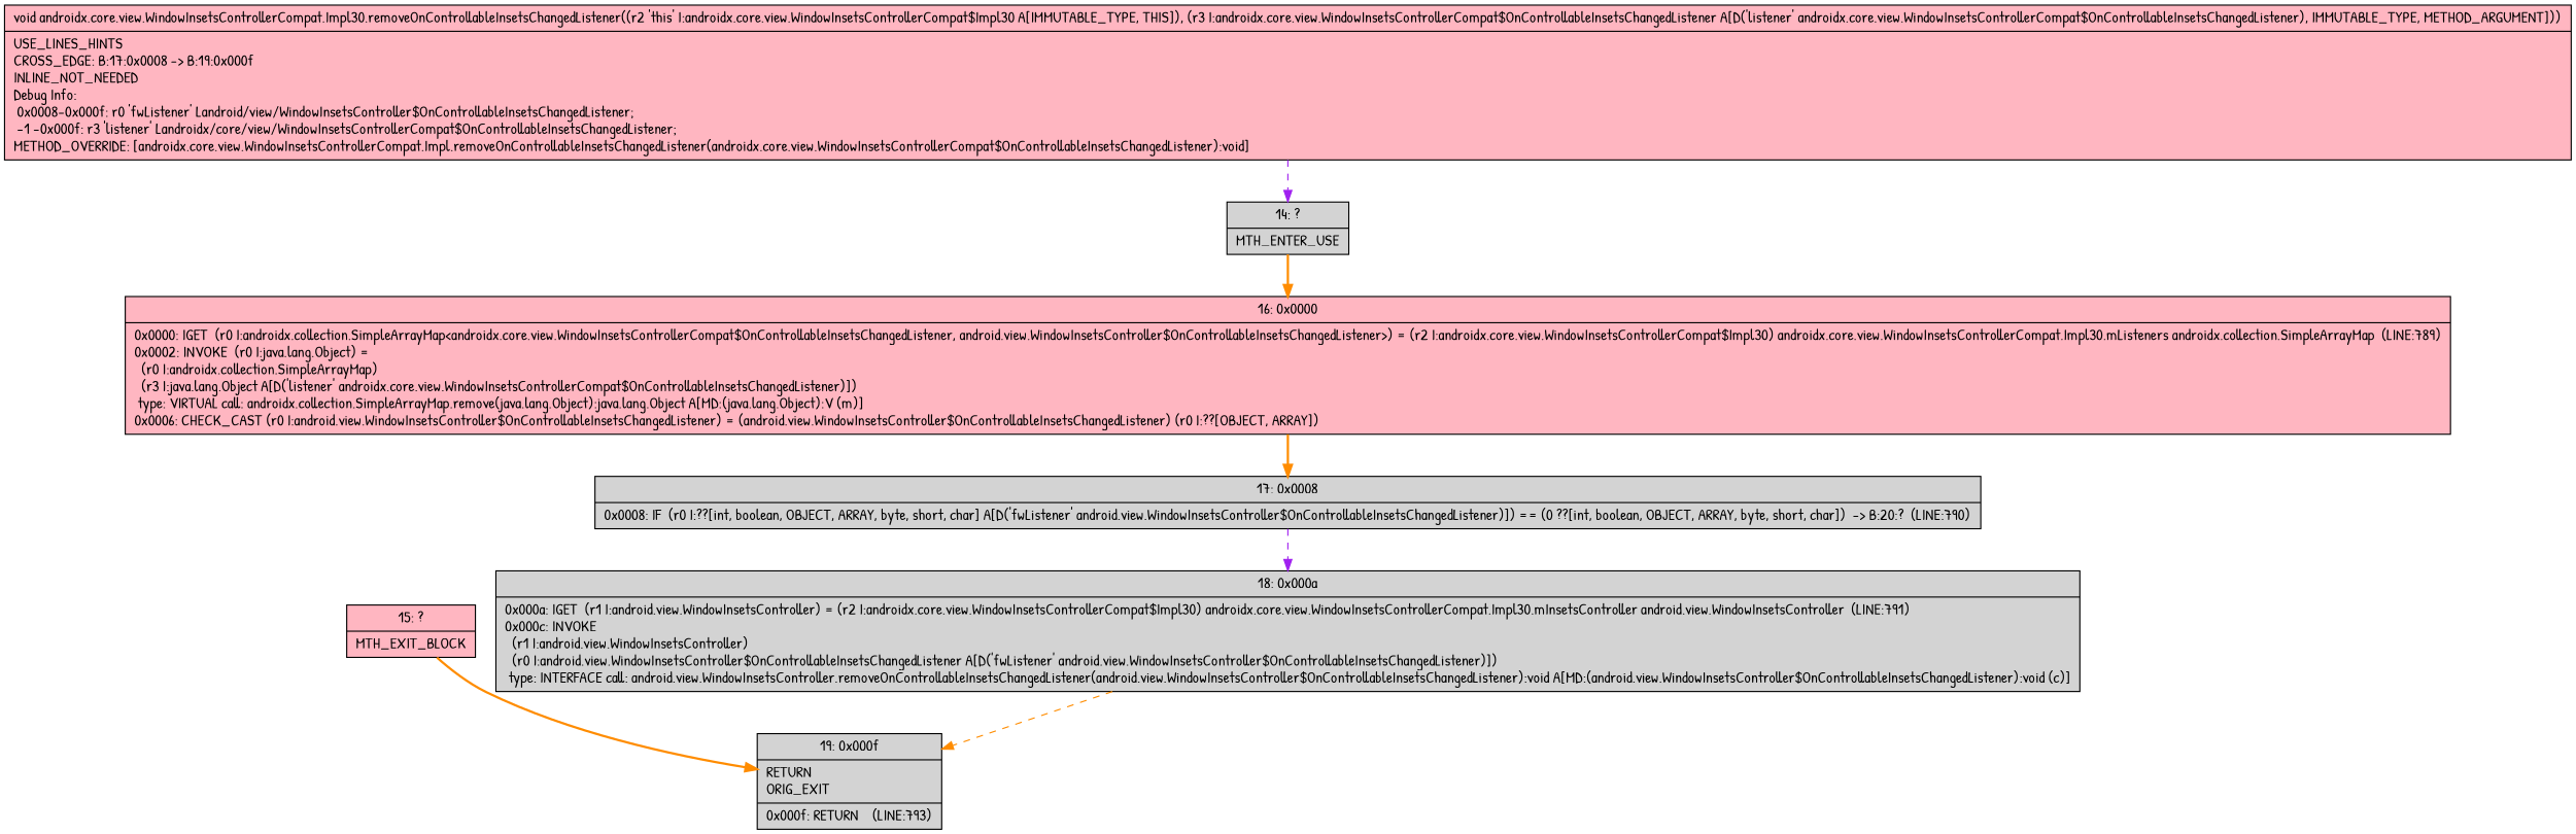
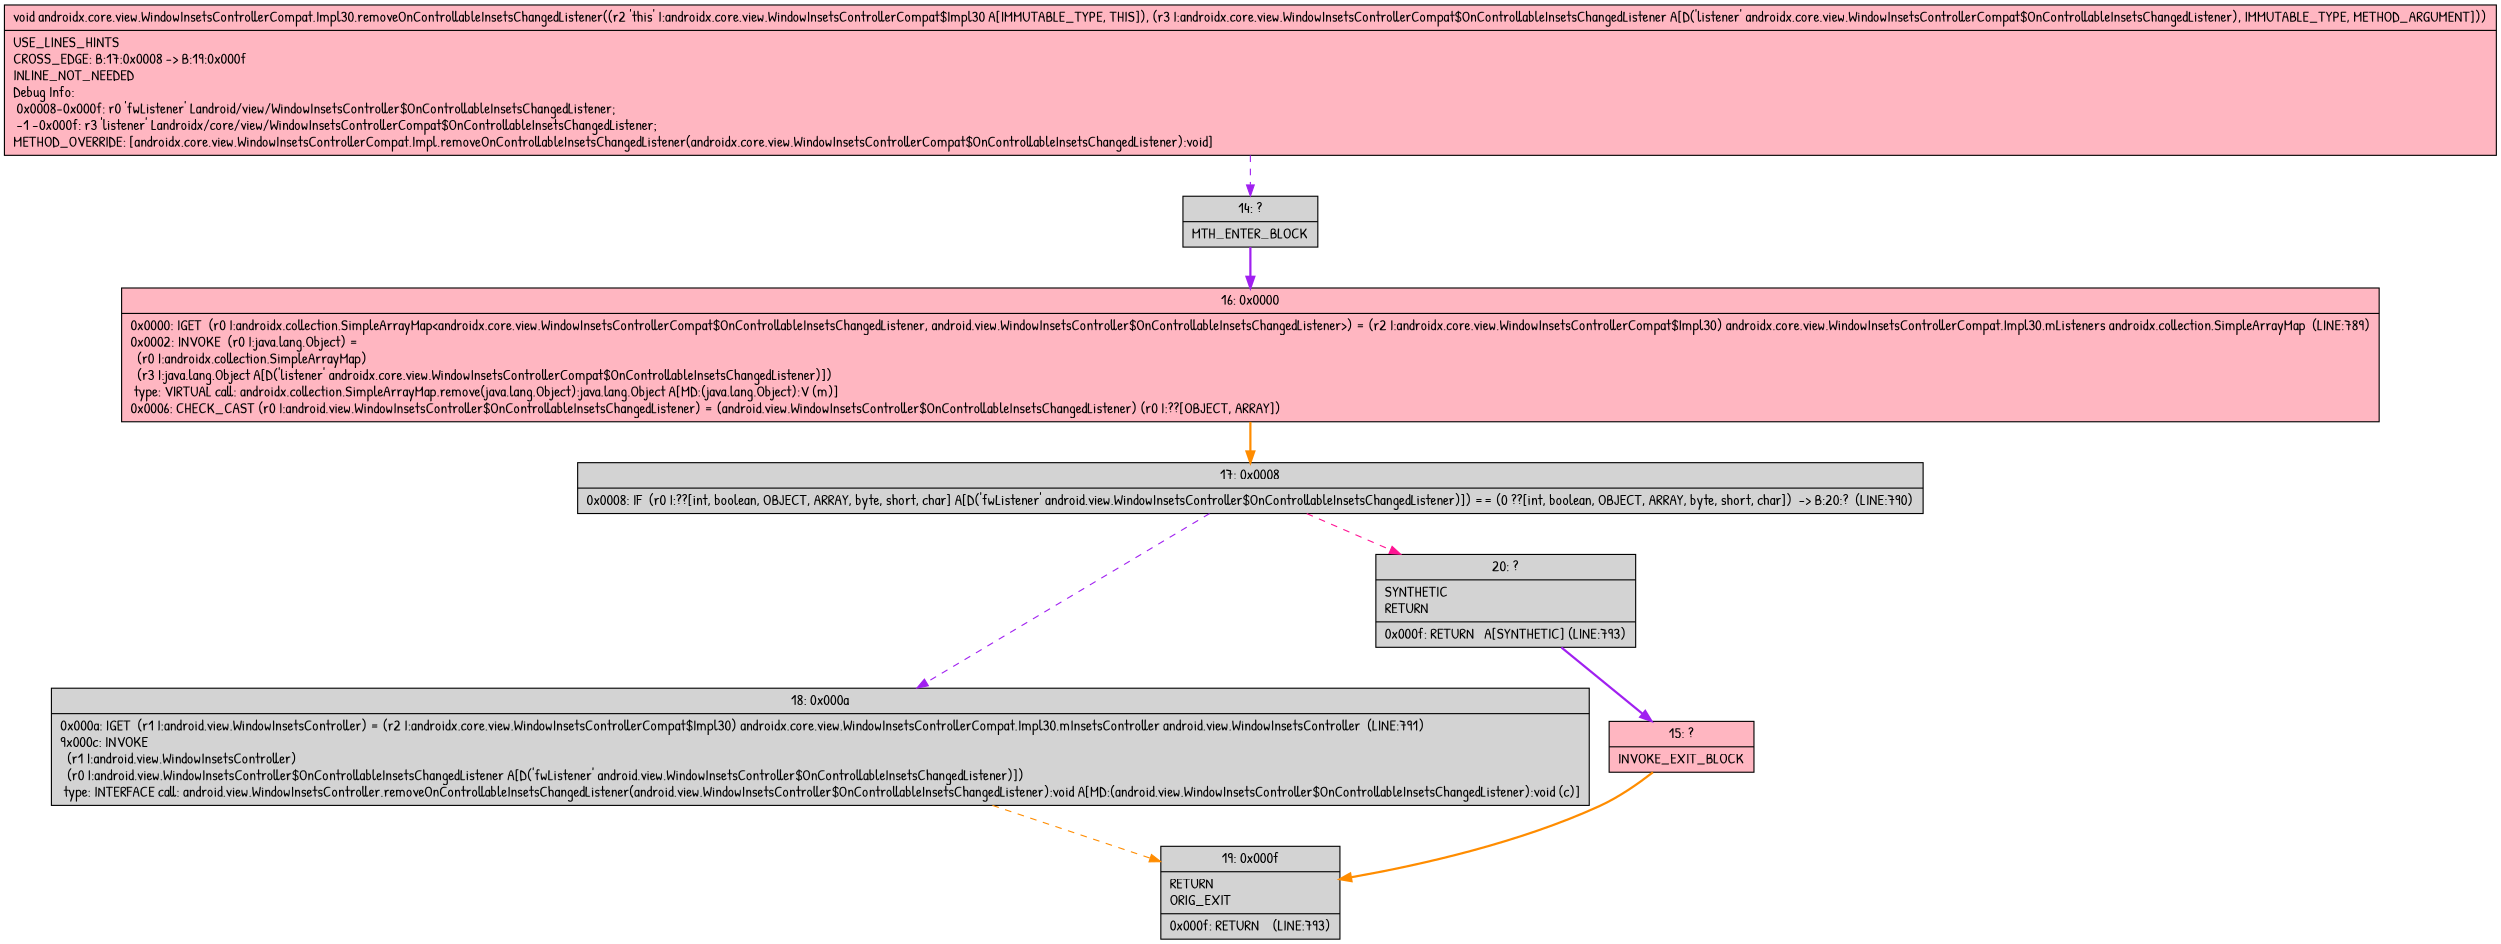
  digraph {
    fontname="Patrick Hand"
    node [fillcolor=lightgrey fontname="Patrick Hand" shape=record style=filled]
    edge [color=darkorange fontname="Patrick Hand" style=bold]
-   n1 [label="{14\:\ ?|MTH_ENTER_USE\l}"]
+   n1 [label="{14\:\ ?|MTH_ENTER_BLOCK\l}"]
    n2 [fillcolor=lightpink label="{16\:\ 0x0000|0x0000: IGET  (r0 I:androidx.collection.SimpleArrayMap\<androidx.core.view.WindowInsetsControllerCompat$OnControllableInsetsChangedListener, android.view.WindowInsetsController$OnControllableInsetsChangedListener\>) = (r2 I:androidx.core.view.WindowInsetsControllerCompat$Impl30) androidx.core.view.WindowInsetsControllerCompat.Impl30.mListeners androidx.collection.SimpleArrayMap  (LINE:789)\l0x0002: INVOKE  (r0 I:java.lang.Object) = \l  (r0 I:androidx.collection.SimpleArrayMap)\l  (r3 I:java.lang.Object A[D('listener' androidx.core.view.WindowInsetsControllerCompat$OnControllableInsetsChangedListener)])\l type: VIRTUAL call: androidx.collection.SimpleArrayMap.remove(java.lang.Object):java.lang.Object A[MD:(java.lang.Object):V (m)]\l0x0006: CHECK_CAST (r0 I:android.view.WindowInsetsController$OnControllableInsetsChangedListener) = (android.view.WindowInsetsController$OnControllableInsetsChangedListener) (r0 I:??[OBJECT, ARRAY]) \l}"]
    n3 [label="{17\:\ 0x0008|0x0008: IF  (r0 I:??[int, boolean, OBJECT, ARRAY, byte, short, char] A[D('fwListener' android.view.WindowInsetsController$OnControllableInsetsChangedListener)]) == (0 ??[int, boolean, OBJECT, ARRAY, byte, short, char])  \-\> B:20:?  (LINE:790)\l}"]
-   n4 [label="{18\:\ 0x000a|0x000a: IGET  (r1 I:android.view.WindowInsetsController) = (r2 I:androidx.core.view.WindowInsetsControllerCompat$Impl30) androidx.core.view.WindowInsetsControllerCompat.Impl30.mInsetsController android.view.WindowInsetsController  (LINE:791)\l0x000c: INVOKE  \l  (r1 I:android.view.WindowInsetsController)\l  (r0 I:android.view.WindowInsetsController$OnControllableInsetsChangedListener A[D('fwListener' android.view.WindowInsetsController$OnControllableInsetsChangedListener)])\l type: INTERFACE call: android.view.WindowInsetsController.removeOnControllableInsetsChangedListener(android.view.WindowInsetsController$OnControllableInsetsChangedListener):void A[MD:(android.view.WindowInsetsController$OnControllableInsetsChangedListener):void (c)]\l}"]
+   n4 [label="{18\:\ 0x000a|0x000a: IGET  (r1 I:android.view.WindowInsetsController) = (r2 I:androidx.core.view.WindowInsetsControllerCompat$Impl30) androidx.core.view.WindowInsetsControllerCompat.Impl30.mInsetsController android.view.WindowInsetsController  (LINE:791)\l9x000c: INVOKE  \l  (r1 I:android.view.WindowInsetsController)\l  (r0 I:android.view.WindowInsetsController$OnControllableInsetsChangedListener A[D('fwListener' android.view.WindowInsetsController$OnControllableInsetsChangedListener)])\l type: INTERFACE call: android.view.WindowInsetsController.removeOnControllableInsetsChangedListener(android.view.WindowInsetsController$OnControllableInsetsChangedListener):void A[MD:(android.view.WindowInsetsController$OnControllableInsetsChangedListener):void (c)]\l}"]
+   n5 [label="{20\:\ ?|SYNTHETIC\lRETURN\l|0x000f: RETURN   A[SYNTHETIC] (LINE:793)\l}"]
    n6 [label="{19\:\ 0x000f|RETURN\lORIG_EXIT\l|0x000f: RETURN    (LINE:793)\l}"]
-   n7 [fillcolor=lightpink label="{15\:\ ?|MTH_EXIT_BLOCK\l}"]
+   n7 [fillcolor=lightpink label="{15\:\ ?|INVOKE_EXIT_BLOCK\l}"]
    n8 [fillcolor=lightpink label="{void androidx.core.view.WindowInsetsControllerCompat.Impl30.removeOnControllableInsetsChangedListener((r2 'this' I:androidx.core.view.WindowInsetsControllerCompat$Impl30 A[IMMUTABLE_TYPE, THIS]), (r3 I:androidx.core.view.WindowInsetsControllerCompat$OnControllableInsetsChangedListener A[D('listener' androidx.core.view.WindowInsetsControllerCompat$OnControllableInsetsChangedListener), IMMUTABLE_TYPE, METHOD_ARGUMENT]))  | USE_LINES_HINTS\lCROSS_EDGE: B:17:0x0008 \-\> B:19:0x000f\lINLINE_NOT_NEEDED\lDebug Info:\l  0x0008\-0x000f: r0 'fwListener' Landroid\/view\/WindowInsetsController$OnControllableInsetsChangedListener;\l  \-1 \-0x000f: r3 'listener' Landroidx\/core\/view\/WindowInsetsControllerCompat$OnControllableInsetsChangedListener;\lMETHOD_OVERRIDE: [androidx.core.view.WindowInsetsControllerCompat.Impl.removeOnControllableInsetsChangedListener(androidx.core.view.WindowInsetsControllerCompat$OnControllableInsetsChangedListener):void]\l}"]
-   n1 -> n2
+   n1 -> n2 [color=purple]
    n2 -> n3
    n3 -> n4 [color=purple style=dashed]
+   n3 -> n5 [color=deeppink style=dashed]
    n4 -> n6 [style=dashed]
+   n5 -> n7 [color=purple]
    n7 -> n6
    n8 -> n1 [color=purple style=dashed]
  }
